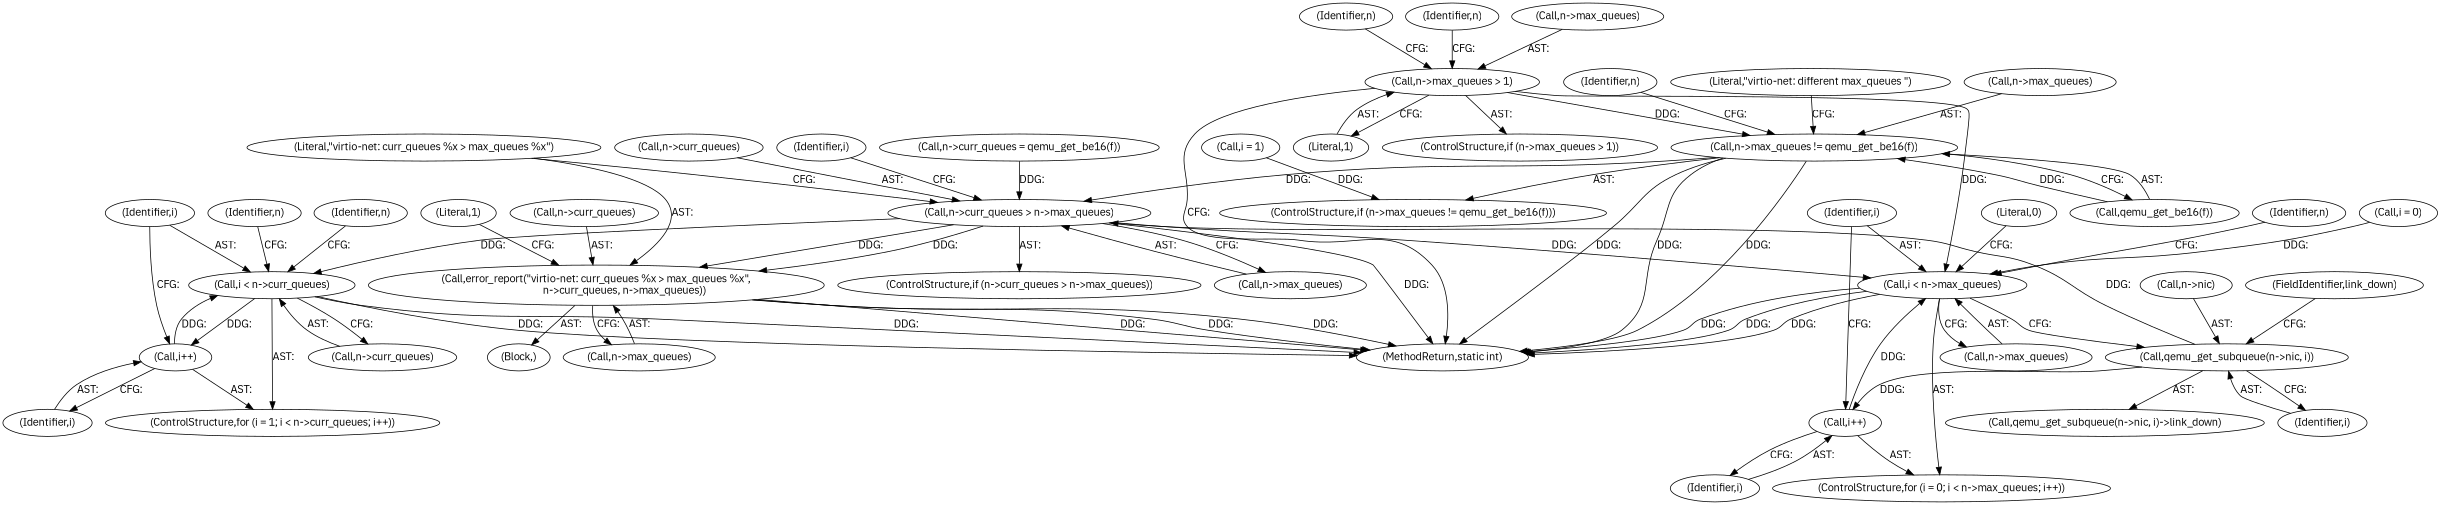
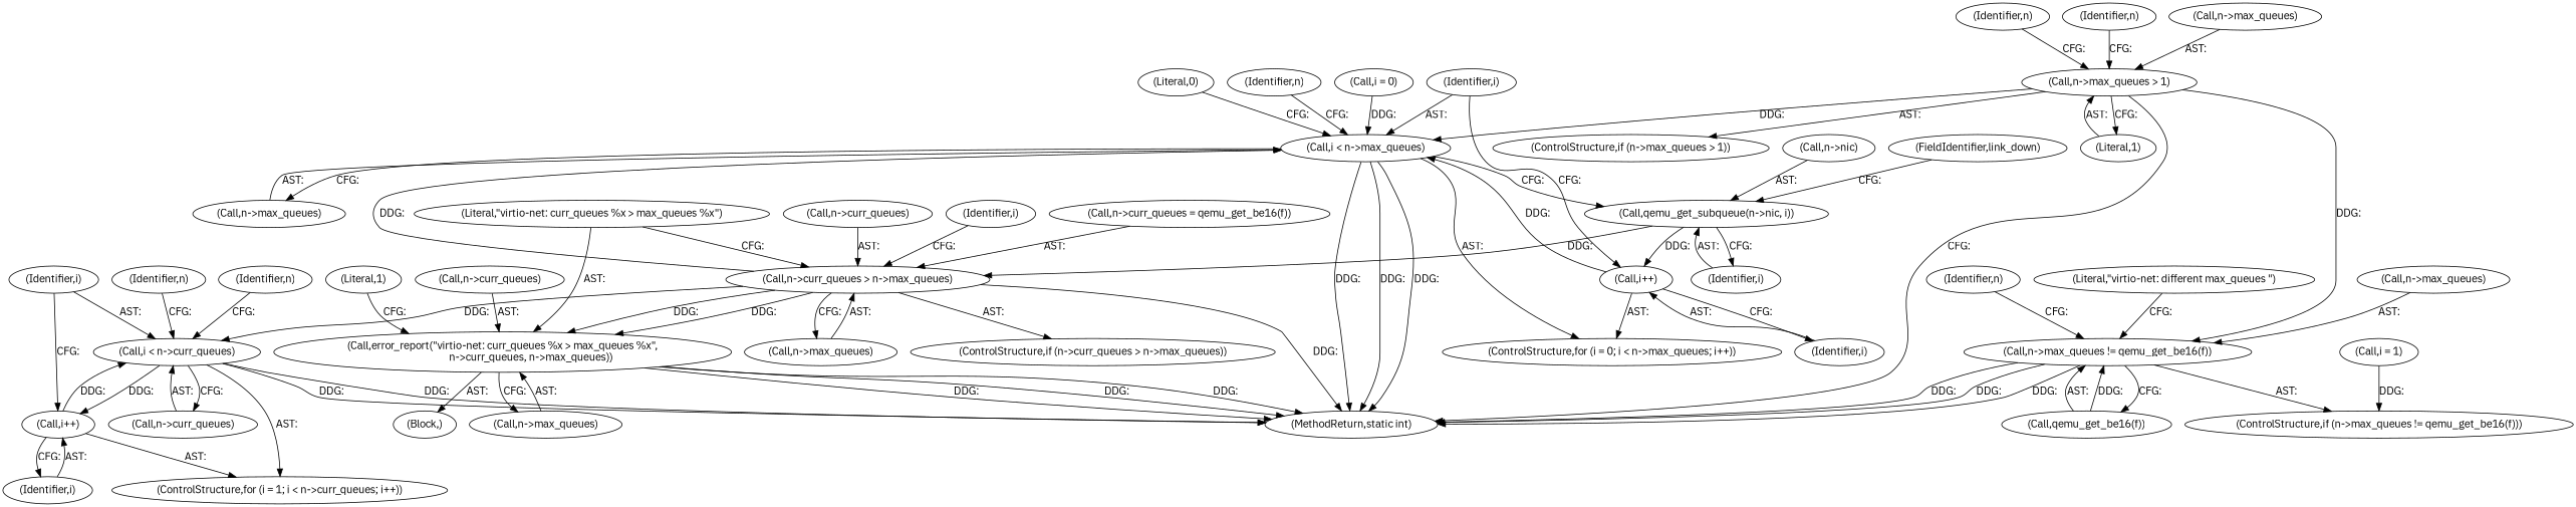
  digraph {
    fontname="IBM Plex Sans"
    node [fontname="IBM Plex Sans"]
    edge [fontname="IBM Plex Sans"]
    n1 [label="(Call,n->max_queues > 1)"]
    n2 [label="(Call,n->max_queues != qemu_get_be16(f))"]
    n3 [label="(Call,i < n->max_queues)"]
    n4 [label="(MethodReturn,static int)"]
    n5 [label="(Literal,1)"]
    n6 [label="(ControlStructure,if (n->max_queues > 1))"]
    n7 [label="(Call,n->curr_queues > n->max_queues)"]
    n8 [label="(Call,qemu_get_be16(f))"]
    n9 [label="(ControlStructure,if (n->max_queues != qemu_get_be16(f)))"]
    n10 [label="(Call,qemu_get_subqueue(n->nic, i))"]
    n11 [label="(ControlStructure,for (i = 0; i < n->max_queues; i++))"]
    n12 [label="(Call,n->max_queues)"]
    n13 [label="(Call,error_report(\"virtio-net: curr_queues %x > max_queues %x\",\n                         n->curr_queues, n->max_queues))"]
    n14 [label="(Call,i < n->curr_queues)"]
    n15 [label="(ControlStructure,if (n->curr_queues > n->max_queues))"]
    n16 [label="(Call,n->max_queues)"]
    n17 [label="(Call,n->max_queues)"]
    n18 [label="(Block,)"]
    n19 [label="(Call,i++)"]
    n20 [label="(Call,n->curr_queues)"]
    n21 [label="(ControlStructure,for (i = 1; i < n->curr_queues; i++))"]
    n22 [label="(Identifier,i)"]
    n23 [label="(Call,i++)"]
-   n24 [label="(Call,qemu_get_subqueue(n->nic, i)->link_down)"]
    n25 [label="(Identifier,i)"]
    n26 [label="(Identifier,i)"]
    n27 [label="(Call,i = 1)"]
    n28 [label="(Literal,1)"]
    n29 [label="(Identifier,n)"]
    n30 [label="(Call,n->max_queues)"]
    n31 [label="(Literal,0)"]
    n32 [label="(Identifier,n)"]
    n33 [label="(Identifier,i)"]
    n34 [label="(Identifier,n)"]
    n35 [label="(Identifier,n)"]
    n36 [label="(Call,n->curr_queues)"]
    n37 [label="(Literal,\"virtio-net: curr_queues %x > max_queues %x\")"]
    n38 [label="(Identifier,n)"]
    n39 [label="(FieldIdentifier,link_down)"]
    n40 [label="(Call,n->nic)"]
    n41 [label="(Literal,\"virtio-net: different max_queues \")"]
    n42 [label="(Call,n->curr_queues)"]
    n43 [label="(Identifier,i)"]
    n44 [label="(Call,n->curr_queues = qemu_get_be16(f))"]
    n45 [label="(Call,n->max_queues)"]
    n46 [label="(Identifier,n)"]
    n47 [label="(Identifier,i)"]
    n48 [label="(Call,i = 0)"]
    n1 -> n2 [label="DDG: "]
    n1 -> n3 [label="DDG: "]
    n1 -> n4 [label="CFG: "]
    n1 -> n5 [label="CFG: "]
    n1 -> n6 [label="AST: "]
    n2 -> n4 [label="DDG: "]
    n2 -> n4 [label="DDG: "]
    n2 -> n4 [label="DDG: "]
-   n2 -> n7 [label="DDG: "]
    n2 -> n8 [label="CFG: "]
    n2 -> n9 [label="AST: "]
    n3 -> n4 [label="DDG: "]
    n3 -> n4 [label="DDG: "]
    n3 -> n4 [label="DDG: "]
    n3 -> n10 [label="CFG: "]
    n3 -> n11 [label="AST: "]
    n3 -> n12 [label="CFG: "]
    n5 -> n1 [label="AST: "]
    n7 -> n3 [label="DDG: "]
    n7 -> n4 [label="DDG: "]
    n7 -> n13 [label="DDG: "]
    n7 -> n13 [label="DDG: "]
    n7 -> n14 [label="DDG: "]
    n7 -> n15 [label="AST: "]
    n7 -> n16 [label="CFG: "]
    n8 -> n2 [label="AST: "]
    n8 -> n2 [label="DDG: "]
    n10 -> n7 [label="DDG: "]
    n10 -> n23 [label="DDG: "]
-   n10 -> n24 [label="AST: "]
    n10 -> n25 [label="CFG: "]
    n12 -> n3 [label="AST: "]
    n13 -> n4 [label="DDG: "]
    n13 -> n4 [label="DDG: "]
    n13 -> n4 [label="DDG: "]
    n13 -> n17 [label="CFG: "]
    n13 -> n18 [label="AST: "]
    n14 -> n4 [label="DDG: "]
    n14 -> n4 [label="DDG: "]
    n14 -> n19 [label="DDG: "]
    n14 -> n20 [label="CFG: "]
    n14 -> n21 [label="AST: "]
    n16 -> n7 [label="AST: "]
    n17 -> n13 [label="AST: "]
    n19 -> n14 [label="DDG: "]
    n19 -> n21 [label="AST: "]
    n19 -> n22 [label="CFG: "]
    n20 -> n14 [label="AST: "]
    n22 -> n19 [label="AST: "]
    n23 -> n3 [label="DDG: "]
    n23 -> n11 [label="AST: "]
    n23 -> n26 [label="CFG: "]
    n25 -> n10 [label="AST: "]
    n26 -> n23 [label="AST: "]
    n27 -> n9 [label="DDG: "]
    n28 -> n13 [label="CFG: "]
    n29 -> n14 [label="CFG: "]
    n30 -> n2 [label="AST: "]
    n31 -> n3 [label="CFG: "]
    n32 -> n2 [label="CFG: "]
    n33 -> n14 [label="AST: "]
    n33 -> n19 [label="CFG: "]
    n34 -> n1 [label="CFG: "]
    n35 -> n1 [label="CFG: "]
    n36 -> n13 [label="AST: "]
    n37 -> n7 [label="CFG: "]
    n37 -> n13 [label="AST: "]
    n38 -> n14 [label="CFG: "]
    n39 -> n10 [label="CFG: "]
    n40 -> n10 [label="AST: "]
    n41 -> n2 [label="CFG: "]
    n42 -> n7 [label="AST: "]
    n43 -> n7 [label="CFG: "]
-   n44 -> n7 [label="DDG: "]
+   n44 -> n7 [label="AST: "]
    n45 -> n1 [label="AST: "]
    n46 -> n3 [label="CFG: "]
    n47 -> n3 [label="AST: "]
    n47 -> n23 [label="CFG: "]
    n48 -> n3 [label="DDG: "]
  }
